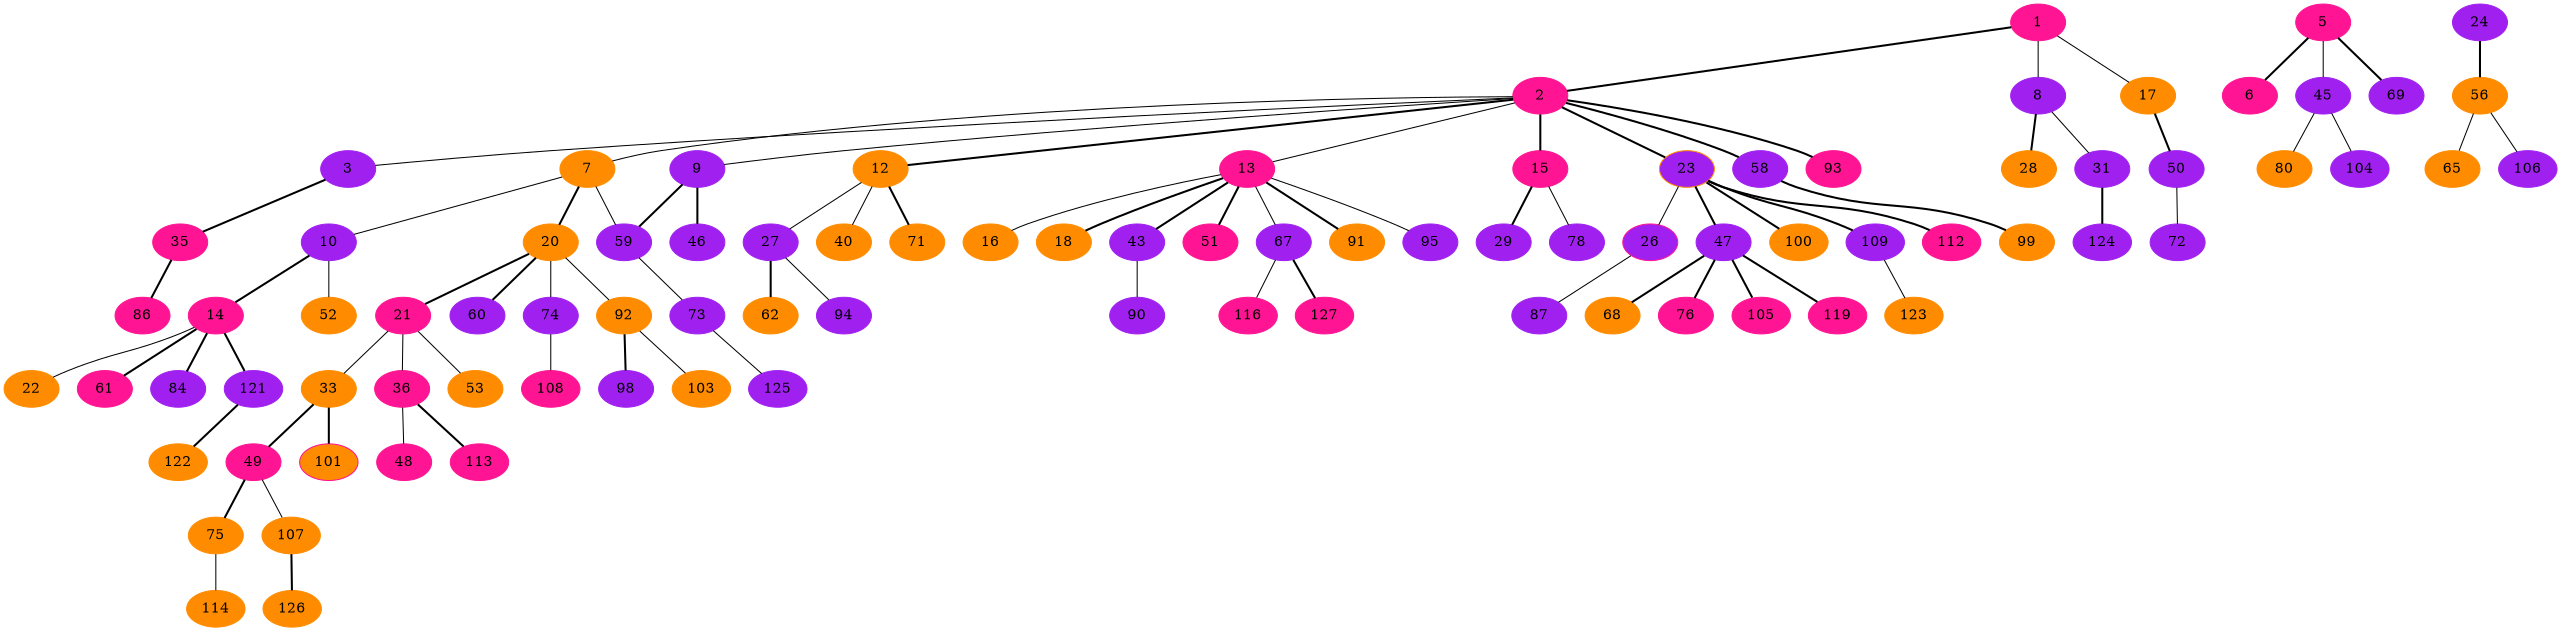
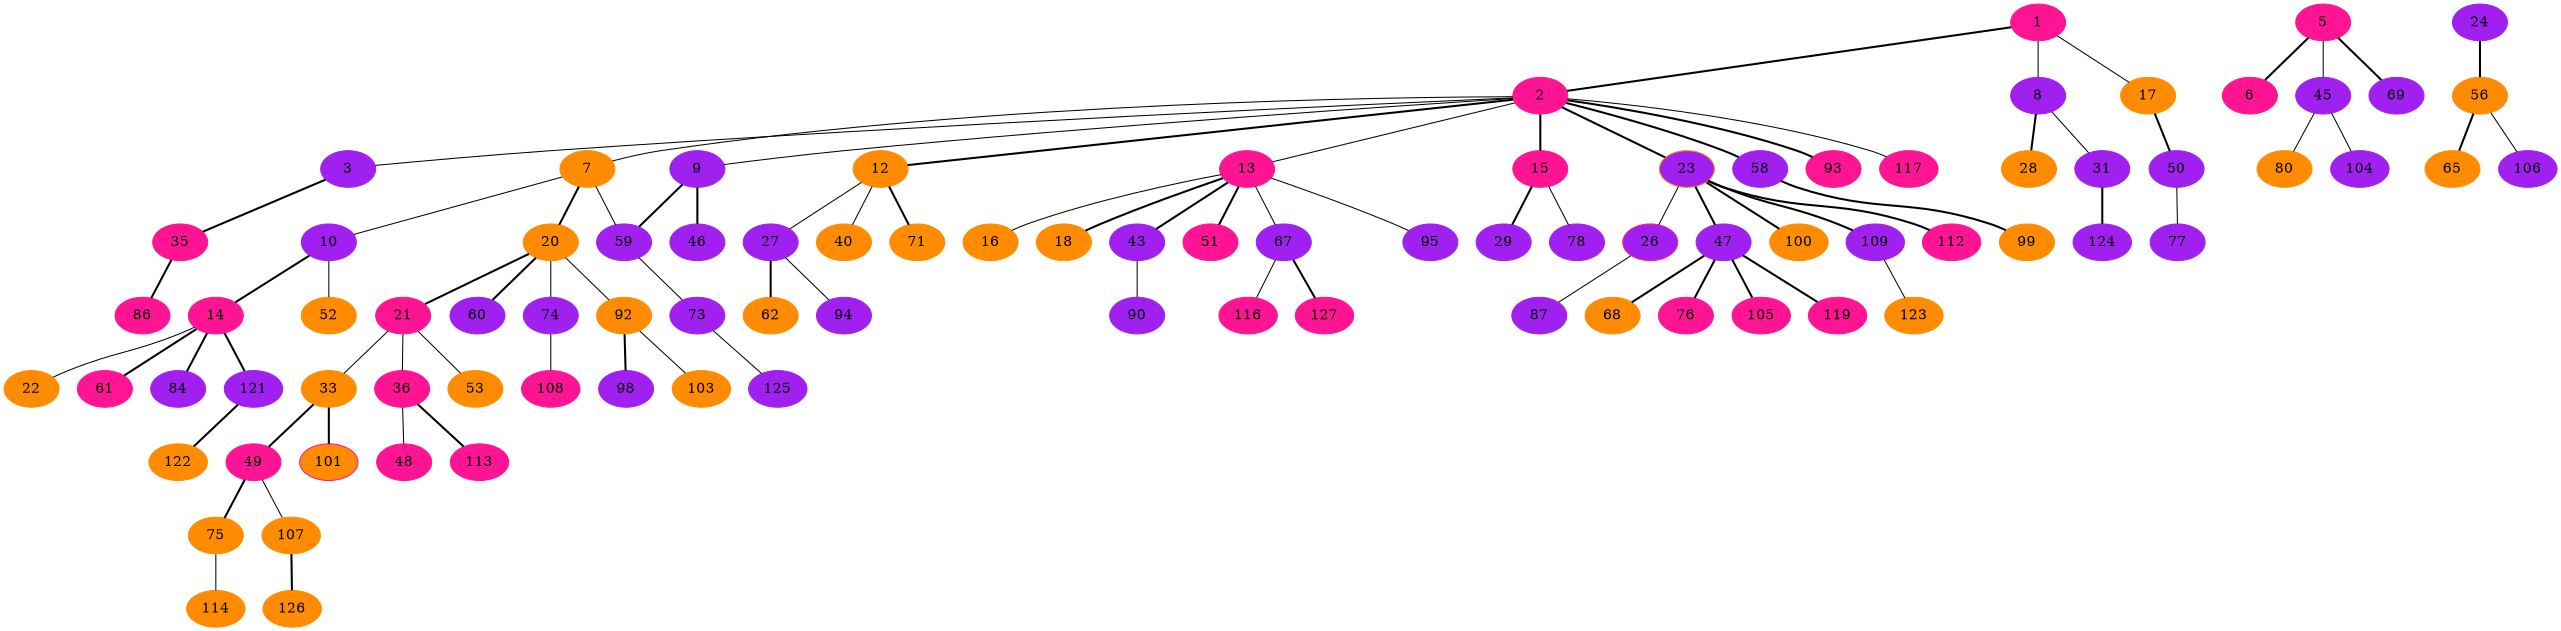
  graph {
    node [color=purple style=filled]
    edge [style=bold]
    2 [color=deeppink super="+4"]
    3
    7 [color=darkorange super="+77"]
    9 [super="+37"]
    12 [color=darkorange super="+19"]
    13 [color=deeppink super="+34"]
    15 [color=deeppink super="+79"]
    23 [color=darkorange fillcolor=purple super="+63"]
    58 [super="+118"]
    93 [color=deeppink]
+   117 [color=deeppink]
    1 [color=deeppink]
    8 [super="+83"]
    17 [color=darkorange super="+88"]
    28 [color=darkorange super="+39"]
    31 [super="+82"]
    50
    35 [color=deeppink super="+41"]
    10 [super="+11"]
    20 [color=darkorange super="+25"]
    59 [super="+64"]
    46 [super="+111"]
    27 [super="+30"]
    40 [color=darkorange]
    71 [color=darkorange]
    16 [color=darkorange]
    18 [color=darkorange]
    43 [super="+81"]
    51 [color=deeppink]
    67 [super="+89"]
-   91 [color=darkorange]
    95
    29
    78
    26 [color=deeppink fillcolor=purple super="+70"]
    47 [super="+57"]
    100 [color=darkorange super="+115"]
    109
    112 [color=deeppink]
    99 [color=darkorange]
    5 [color=deeppink super="+66"]
    6 [color=deeppink]
    45 [super="+55"]
    69
    86 [color=deeppink]
    80 [color=darkorange]
    104
    14 [color=deeppink super="+38"]
    52 [color=darkorange]
    21 [color=deeppink super="+32"]
    60
    74
    92 [color=darkorange]
    73
    124
    24 [super="+42"]
    56 [color=darkorange super="+85"]
    22 [color=darkorange]
    61 [color=deeppink super="+97"]
    84 [super="+110"]
    121
    62 [color=darkorange]
    94
    90
    116 [color=deeppink]
    127 [color=deeppink]
    122 [color=darkorange]
-   72
+   72 [label=77]
    33 [color=darkorange]
    36 [color=deeppink super="+44"]
    53 [color=darkorange super="+54"]
    108 [color=deeppink]
    98
    103 [color=darkorange]
    49 [color=deeppink super="+102"]
    101 [color=deeppink fillcolor=darkorange]
    48 [color=deeppink super="+96"]
    113 [color=deeppink]
    87
    68 [color=darkorange]
    76 [color=deeppink]
    105 [color=deeppink]
    119 [color=deeppink]
    123 [color=darkorange super="+128"]
    65 [color=darkorange]
    106
    75 [color=darkorange]
    107 [color=darkorange super="+120"]
    114 [color=darkorange]
    126 [color=darkorange]
    125
    2 -- 3 [style=solid]
    2 -- 7 [style=solid]
    2 -- 9 [style=solid]
    2 -- 12
    2 -- 13 [style=solid]
    2 -- 15
    2 -- 23
    2 -- 58
    2 -- 93
+   2 -- 117 [style=solid]
    3 -- 35
    7 -- 10 [style=solid]
    7 -- 20
    7 -- 59 [style=solid]
    9 -- 59
    9 -- 46
    12 -- 27 [style=solid]
    12 -- 40 [style=solid]
    12 -- 71
    13 -- 16 [style=solid]
    13 -- 18
    13 -- 43
    13 -- 51
    13 -- 67 [style=solid]
-   13 -- 91
    13 -- 95 [style=solid]
    15 -- 29
    15 -- 78 [style=solid]
    23 -- 26 [style=solid]
    23 -- 47
    23 -- 100
    23 -- 109
    23 -- 112
    58 -- 99
    1 -- 2
    1 -- 8 [style=solid]
    1 -- 17 [style=solid]
    8 -- 28
    8 -- 31 [style=solid]
    17 -- 50
    31 -- 124
    50 -- 72 [style=solid]
    35 -- 86
    10 -- 14
    10 -- 52 [style=solid]
    20 -- 21
    20 -- 60
    20 -- 74 [style=solid]
    20 -- 92 [style=solid]
    59 -- 73 [style=solid]
    27 -- 62
    27 -- 94 [style=solid]
    43 -- 90 [style=solid]
    67 -- 116 [style=solid]
    67 -- 127
    26 -- 87 [style=solid]
    47 -- 68
    47 -- 76
    47 -- 105
    47 -- 119
    109 -- 123 [style=solid]
    5 -- 6
    5 -- 45 [style=solid]
    5 -- 69
    45 -- 80 [style=solid]
    45 -- 104 [style=solid]
    14 -- 22 [style=solid]
    14 -- 61
    14 -- 84
    14 -- 121
    21 -- 33 [style=solid]
    21 -- 36 [style=solid]
    21 -- 53 [style=solid]
    74 -- 108 [style=solid]
    92 -- 98
    92 -- 103 [style=solid]
    73 -- 125 [style=solid]
    24 -- 56
-   56 -- 65 [style=solid]
+   56 -- 65
    56 -- 106 [style=solid]
    121 -- 122
    33 -- 49
    33 -- 101
    36 -- 48 [style=solid]
    36 -- 113
    49 -- 75
    49 -- 107 [style=solid]
    75 -- 114 [style=solid]
    107 -- 126
  }
